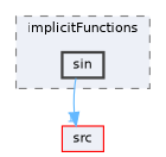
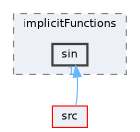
  digraph {
    compound=true
    node [fillcolor="#edf0f7" fontname=Helvetica fontsize=10 shape=box]
    n1 [color=grey25 height=0.2 label=sin style="filled,bold" width=0.4]
    n2 [color=red height=0.2 label=src style=filled width=0.4]
    subgraph cluster_1 {
      bgcolor="#edf0f7"
      fontname=Helvetica
      fontsize=10
      label=implicitFunctions
      pencolor=grey50
      style="filled,dashed"
      n1
    }
-   n1 -> n2 [color=steelblue1 fontcolor=steelblue1 fontname=Helvetica fontsize=10 headlabel=1 labeldistance=1.5 labelfontname=Helvetica labelfontsize=10]
+   n2 -> n1 [color=steelblue1 fontcolor=steelblue1 fontname=Helvetica fontsize=10 headlabel=1 labeldistance=1.5 labelfontname=Helvetica labelfontsize=10]
  }
